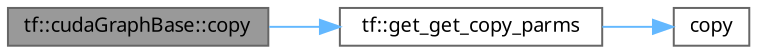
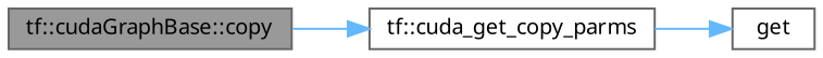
  digraph {
    fontname="Noto Sans"
    rankdir=LR
    node [color=grey40 fillcolor=white fontname="Noto Sans" fontsize=10 shape=box style=filled]
    edge [color=steelblue1 fontname="Noto Sans" fontsize=10 labelfontname=Helvetica labelfontsize=10 style=solid]
    n1 [color=gray40 fillcolor=grey60 fontcolor=black height=0.2 label="tf::cudaGraphBase::copy" width=0.4]
-   n2 [height=0.2 label="tf::get_get_copy_parms" width=0.4]
-   n3 [height=0.2 label=copy width=0.4]
+   n2 [height=0.2 label="tf::cuda_get_copy_parms" width=0.4]
+   n3 [height=0.2 label=get width=0.4]
    n1 -> n2
    n2 -> n3
  }
